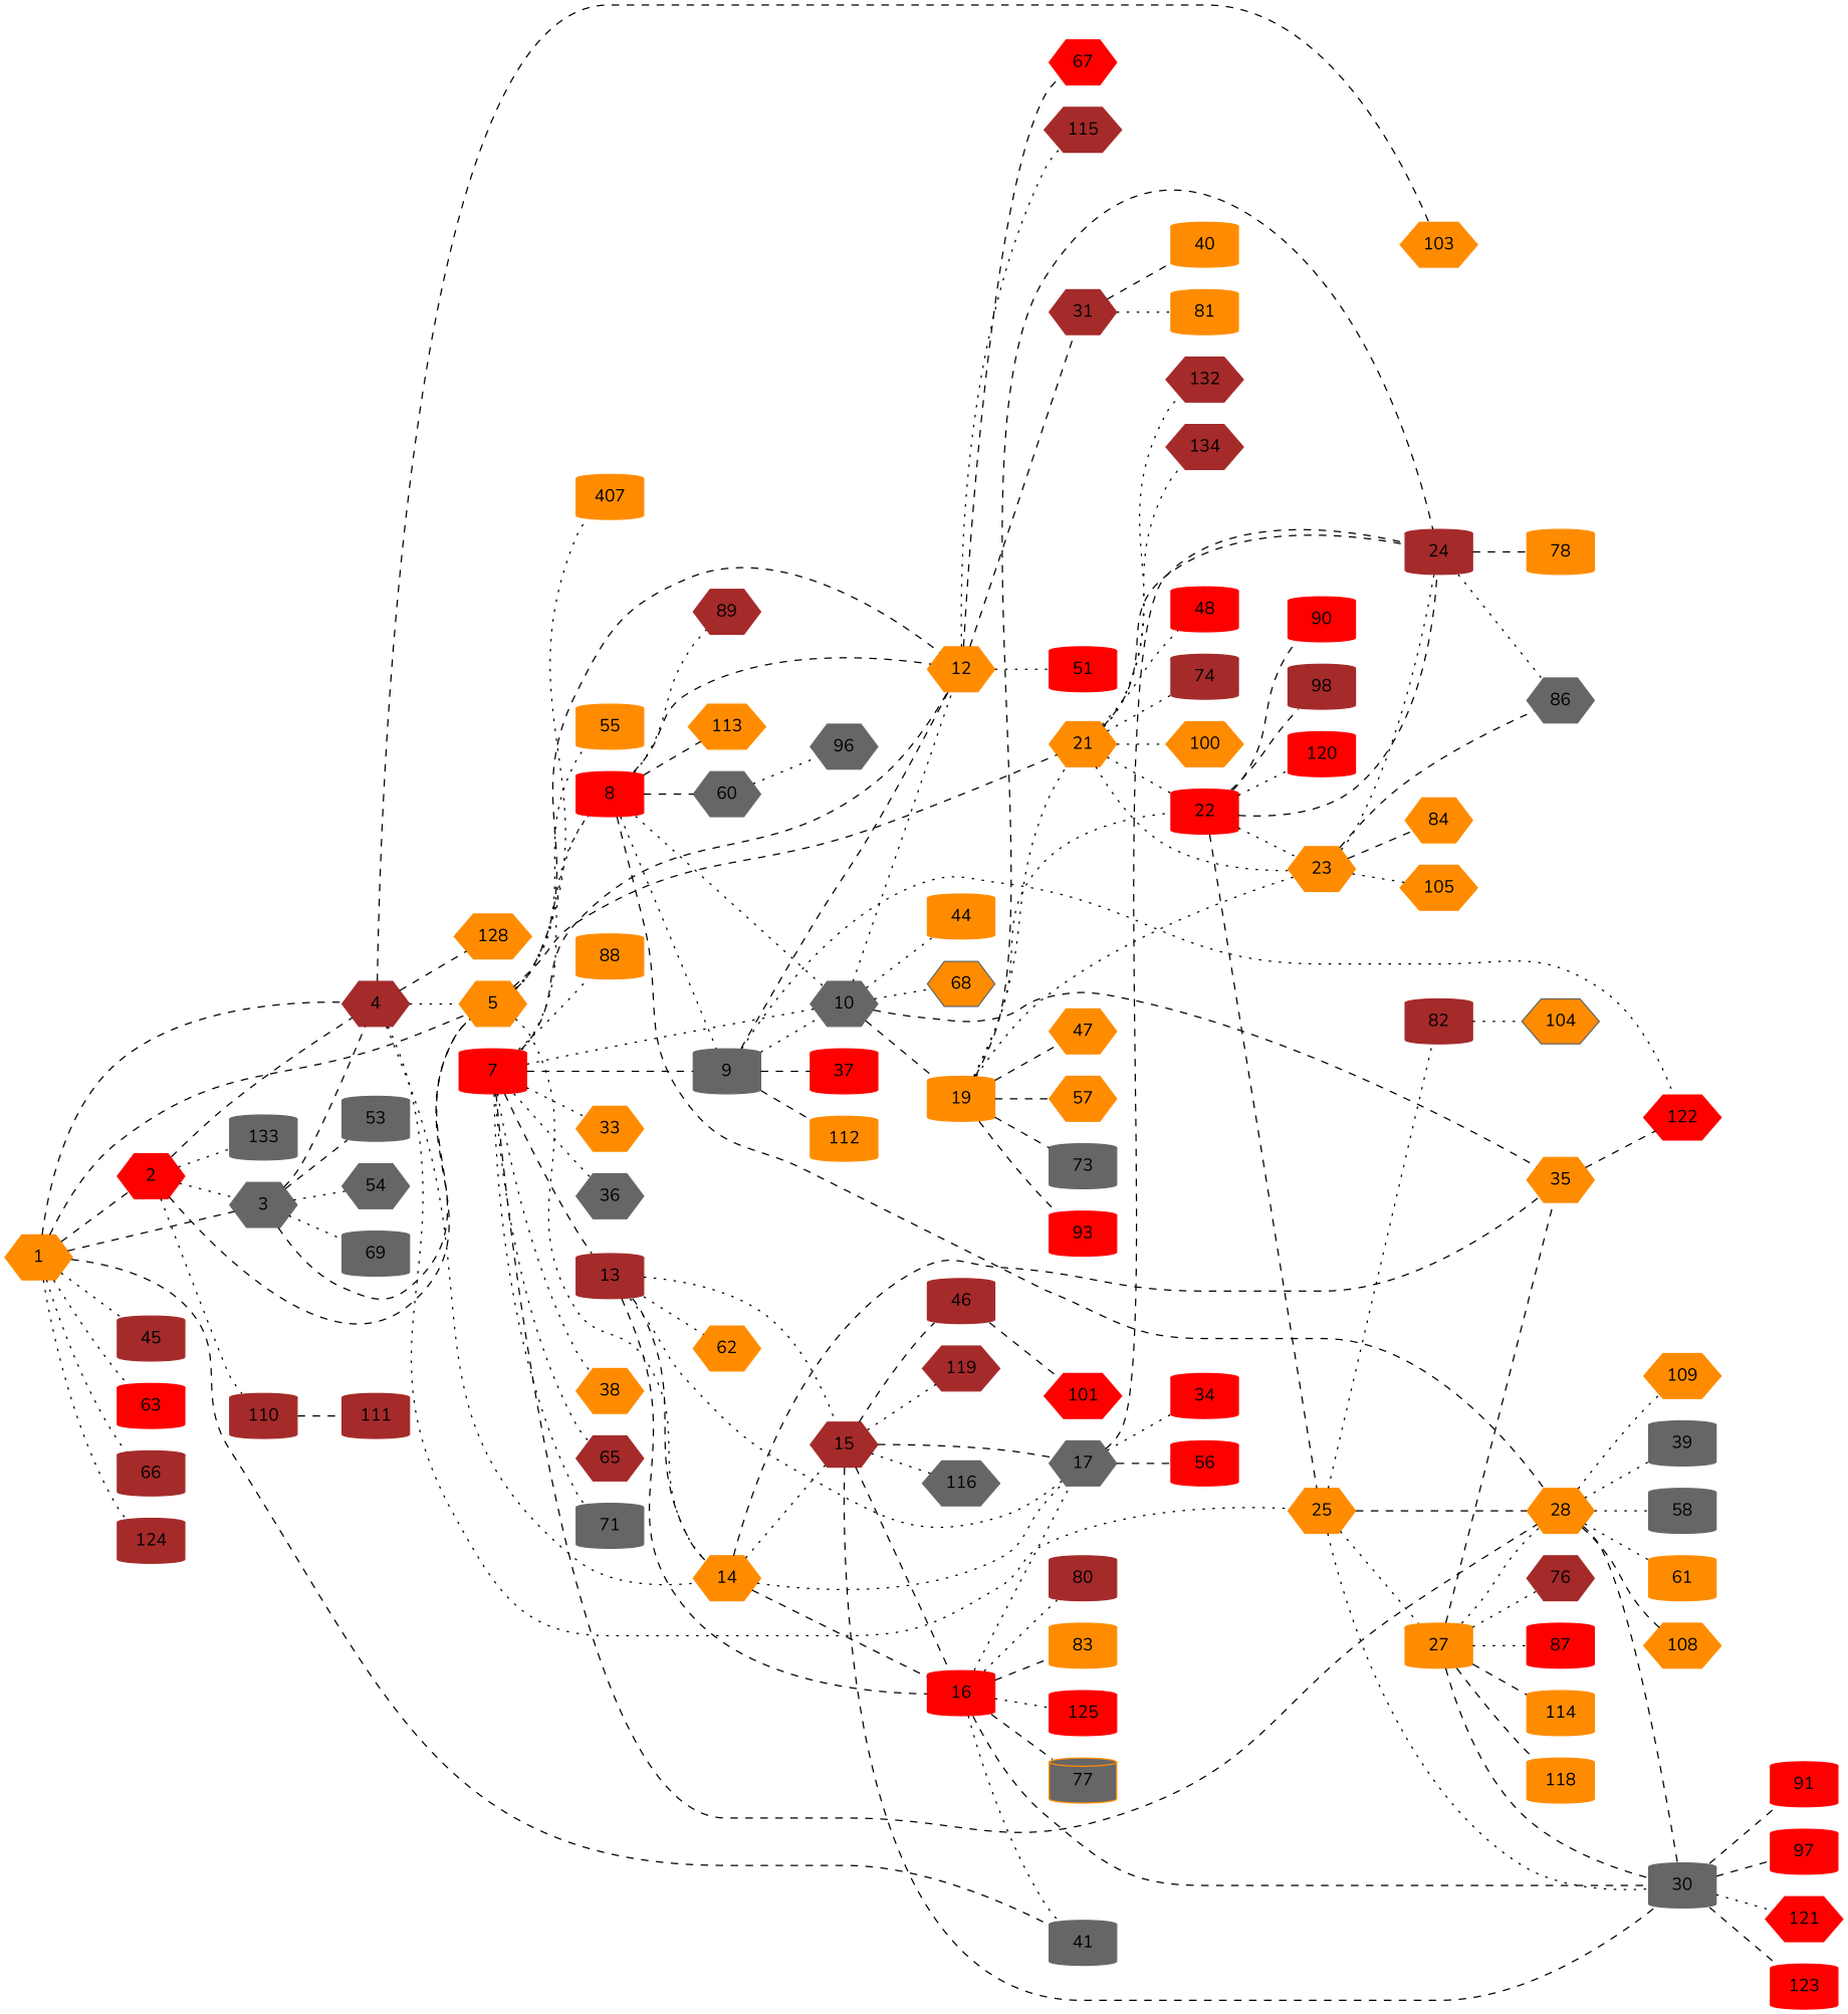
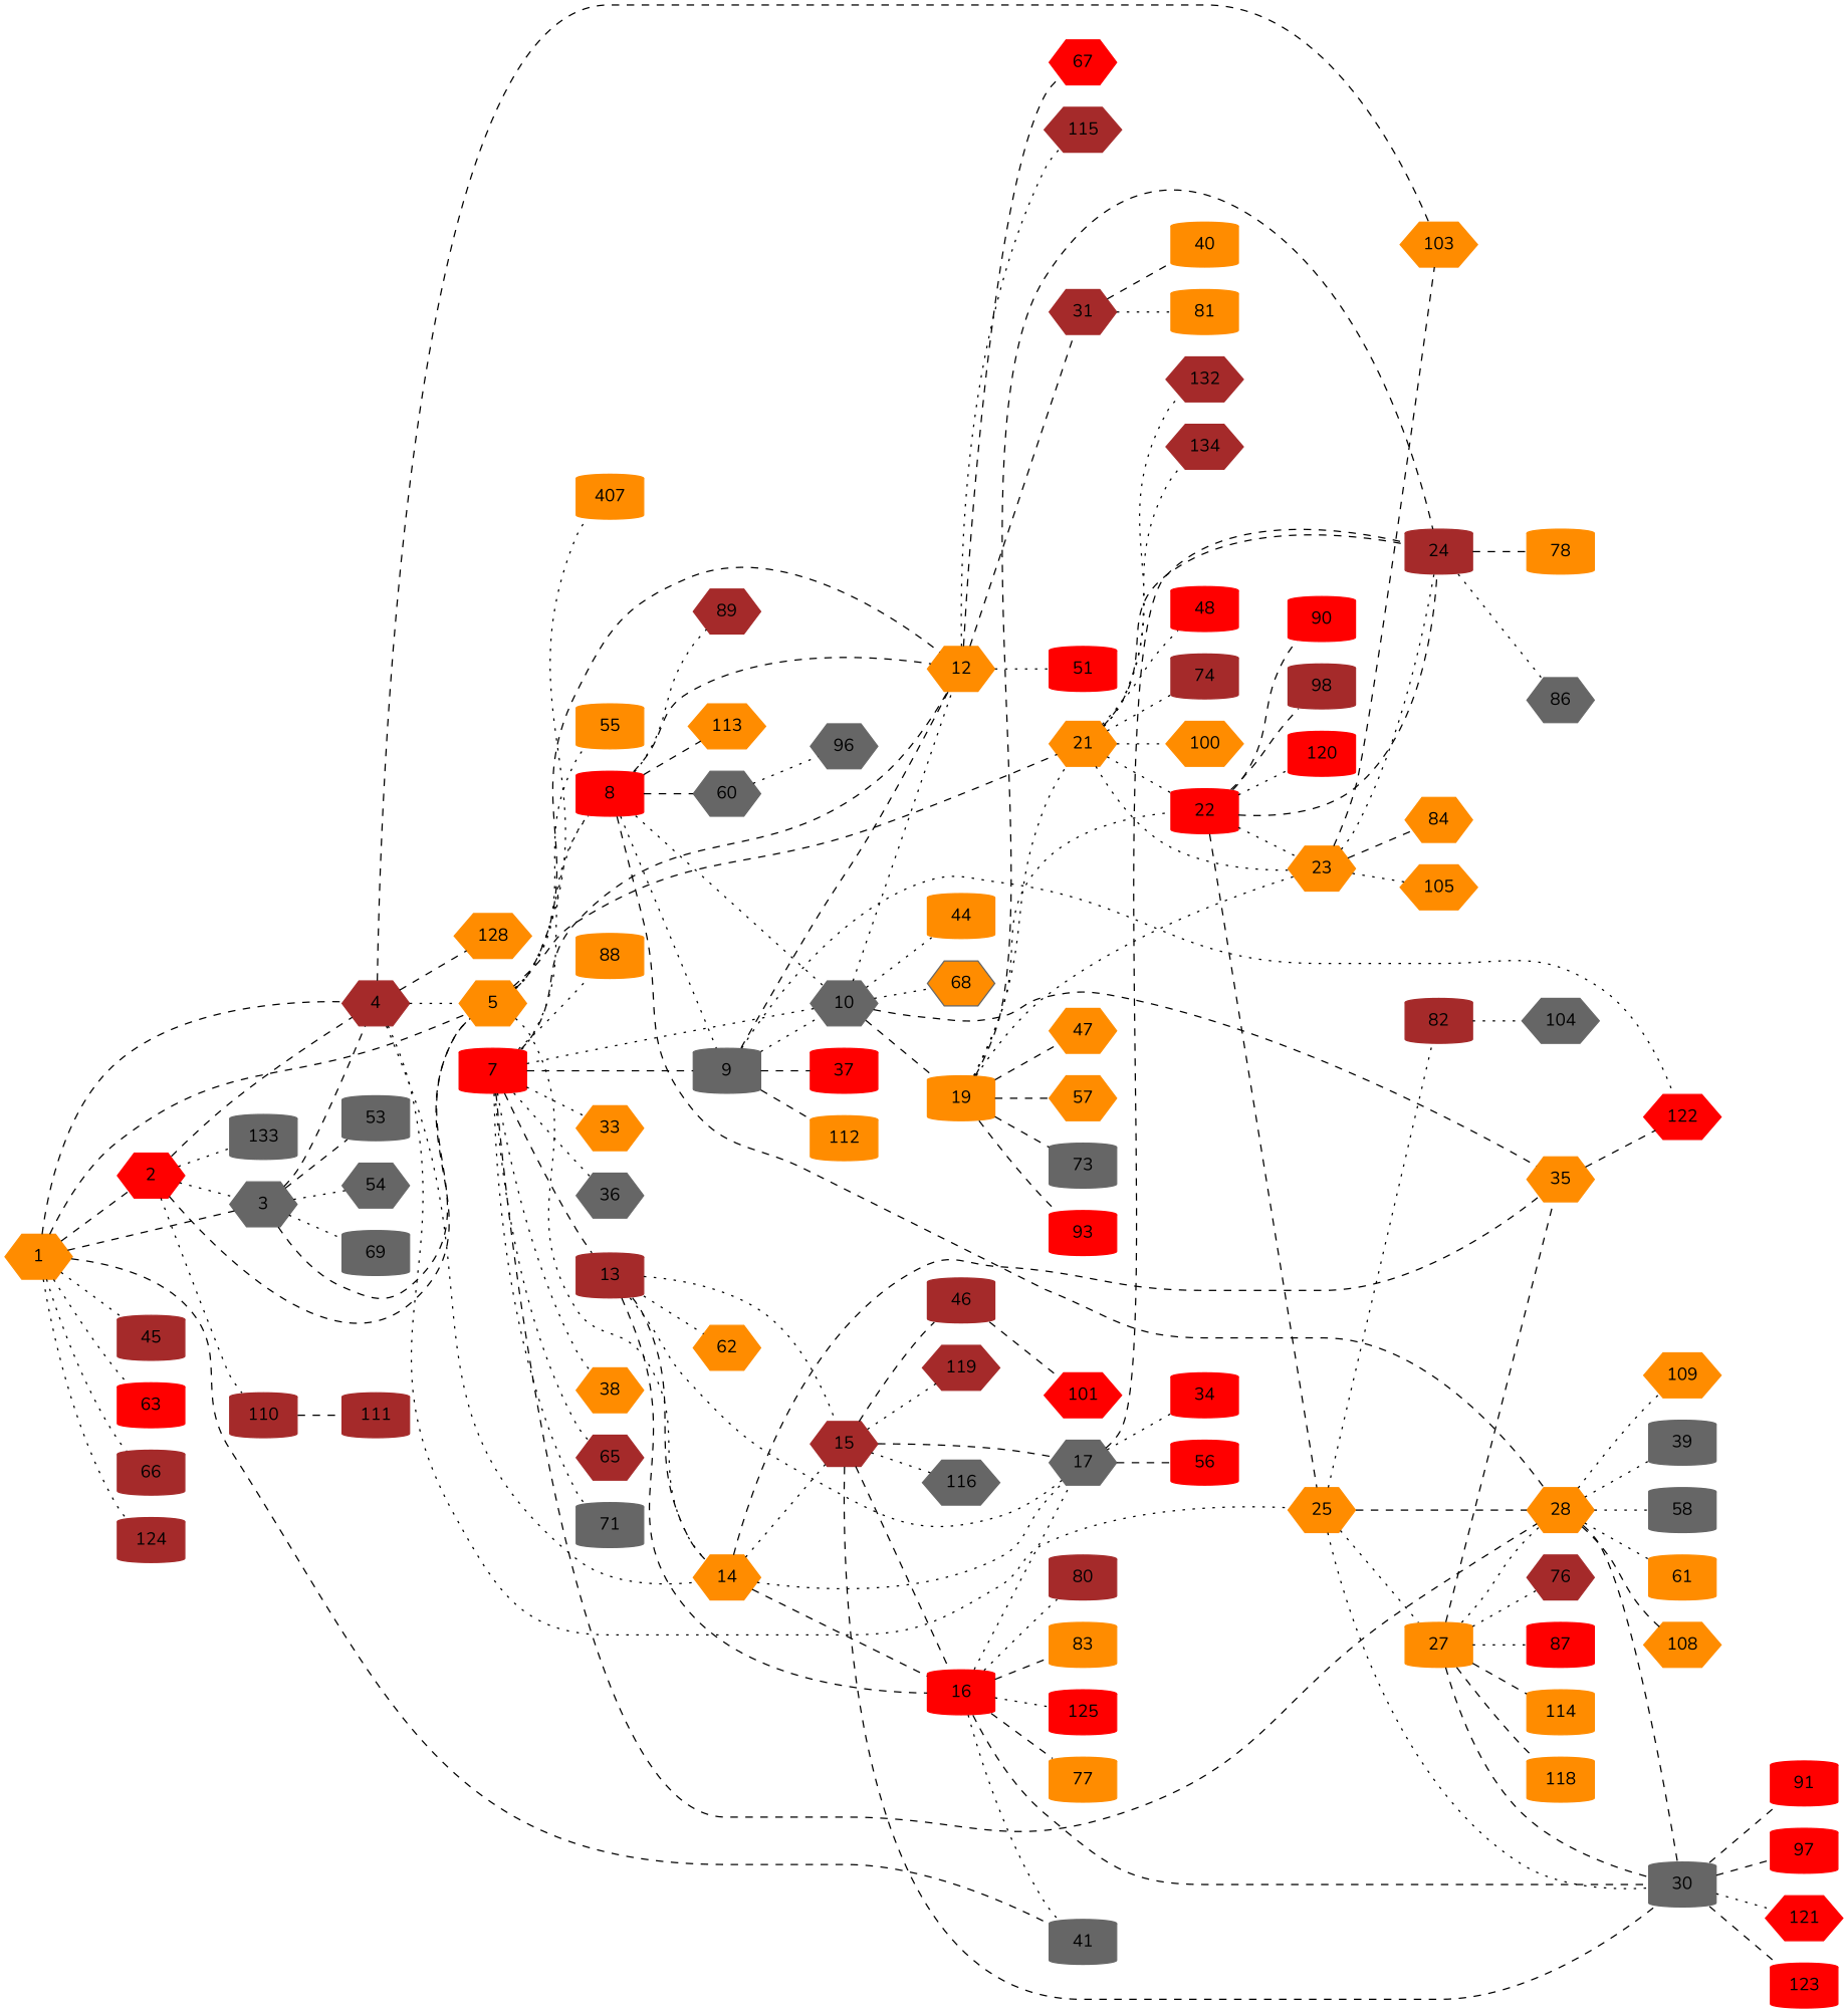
  graph {
    fontname=Nunito
    rankdir=LR
    node [color=darkorange fontname=Nunito shape=cylinder style=filled]
    edge [fontname=Nunito style=dotted]
    1 [shape=hexagon super="+52"]
    2 [color=red shape=hexagon super="+92"]
    3 [color=gray40 shape=hexagon super="+130"]
    4 [color=brown shape=hexagon super="+6"]
    5 [shape=hexagon super="+50"]
    41 [color=gray40 super="+129"]
    45 [color=brown]
    63 [color=red]
    66 [color=brown]
    124 [color=brown]
    110 [color=brown]
    133 [color=gray40]
    53 [color=gray40]
    54 [color=gray40 shape=hexagon]
    69 [color=gray40]
    14 [shape=hexagon super="+72"]
    25 [shape=hexagon super="+26"]
    103 [shape=hexagon]
    128 [shape=hexagon]
    8 [color=red super="+126"]
    12 [shape=hexagon super="+42"]
    21 [shape=hexagon super="+127"]
    55
    n24 [label=407]
    111 [color=brown]
    35 [shape=hexagon super="+70"]
    15 [color=brown shape=hexagon super="+18"]
    16 [color=red super="+95"]
    17 [color=gray40 shape=hexagon super="+94"]
    28 [shape=hexagon super="+29"]
    30 [color=gray40 super="+64"]
    27 [super="+85"]
    82 [color=brown]
    9 [color=gray40 super="+49"]
    10 [color=gray40 shape=hexagon super="+102"]
    60 [color=gray40 shape=hexagon]
    89 [color=brown shape=hexagon]
    113 [shape=hexagon]
    31 [color=brown shape=hexagon super="+32"]
    51 [color=red]
    67 [color=red shape=hexagon]
    115 [color=brown shape=hexagon]
    24 [color=brown super="+117"]
    22 [color=red super="+59"]
    23 [shape=hexagon super="+75"]
    48 [color=red]
    74 [color=brown]
    100 [shape=hexagon]
    132 [color=brown shape=hexagon]
    134 [color=brown shape=hexagon]
    7 [color=red super="+11"]
    13 [color=brown]
    33 [shape=hexagon]
    36 [color=gray40 shape=hexagon]
    38 [shape=hexagon]
    65 [color=brown shape=hexagon super="+79"]
    71 [color=gray40]
    88
    37 [color=red super="+43"]
    112
    122 [color=red shape=hexagon]
    19 [super="+20"]
    44
    68 [color=gray40 fillcolor=darkorange shape=hexagon]
    62 [shape=hexagon]
    39 [color=gray40]
    58 [color=gray40]
    61
    108 [shape=hexagon]
    109 [shape=hexagon]
    96 [color=gray40 shape=hexagon]
    47 [shape=hexagon]
    57 [shape=hexagon]
    73 [color=gray40]
    93 [color=red]
    40
    81
    46 [color=brown super="+106"]
    116 [color=gray40 shape=hexagon]
    119 [color=brown shape=hexagon]
-   77 [fillcolor=gray40]
+   77
    80 [color=brown]
    83
    125 [color=red]
    34 [color=red]
    56 [color=red]
    91 [color=red]
    97 [color=red]
    121 [color=red shape=hexagon]
    123 [color=red]
    101 [color=red shape=hexagon]
    78
    86 [color=gray40 shape=hexagon]
    90 [color=red super="+99"]
    98 [color=brown super="+131"]
    120 [color=red]
    84 [shape=hexagon]
    105 [shape=hexagon]
    76 [color=brown shape=hexagon]
    87 [color=red]
    114
    118
-   104 [color=gray40 shape=hexagon fillcolor=darkorange]
+   104 [color=gray40 shape=hexagon]
    1 -- 2 [style=dashed]
    1 -- 3 [style=dashed]
    1 -- 4 [style=dashed weight=2]
    1 -- 5 [style=dashed]
    1 -- 41 [style=dashed]
    1 -- 45
    1 -- 63
    1 -- 66
    1 -- 124
    2 -- 3
    2 -- 4 [style=dashed weight=2]
    2 -- 5 [style=dashed]
    2 -- 110
    2 -- 133
    3 -- 4 [style=dashed weight=2]
    3 -- 5 [style=dashed]
    3 -- 53 [style=dashed]
    3 -- 54
    3 -- 69
    4 -- 5 [weight=2]
    4 -- 14
    4 -- 25
    4 -- 103 [style=dashed]
    4 -- 128 [style=dashed]
    5 -- 14
    5 -- 8
    5 -- 12 [style=dashed]
    5 -- 21 [style=dashed]
    5 -- 55
    5 -- n24
    110 -- 111 [style=dashed]
    14 -- 35 [style=dashed]
    14 -- 15 [weight=2]
    14 -- 16 [style=dashed]
    14 -- 17
    25 -- 28 [style=dashed weight=4]
    25 -- 30 [weight=2]
    25 -- 27 [weight=2]
    25 -- 82
    8 -- 12 [style=dashed]
    8 -- 28 [style=dashed]
    8 -- 9
    8 -- 10
    8 -- 60 [style=dashed]
    8 -- 89
    8 -- 113 [style=dashed]
    12 -- 31 [style=dashed]
    12 -- 51
    12 -- 67 [style=dashed]
    12 -- 115
    21 -- 24 [style=dashed]
    21 -- 22
    21 -- 23
    21 -- 48
    21 -- 74
    21 -- 100
    21 -- 132
    21 -- 134
    35 -- 122 [style=dashed]
    15 -- 16 [style=dashed weight=2]
    15 -- 17 [style=dashed weight=2]
    15 -- 30 [style=dashed]
    15 -- 46 [style=dashed]
    15 -- 116
    15 -- 119
    16 -- 41
    16 -- 17
    16 -- 30 [style=dashed]
    16 -- 77 [style=dashed]
    16 -- 80
    16 -- 83 [style=dashed]
    16 -- 125
    17 -- 24 [style=dashed]
    17 -- 34
    17 -- 56 [style=dashed]
    28 -- 30 [style=dashed weight=2]
    28 -- 39
    28 -- 58
    28 -- 61
    28 -- 108 [style=dashed]
    28 -- 109
    30 -- 91 [style=dashed]
    30 -- 97 [style=dashed]
    30 -- 121
    30 -- 123 [style=dashed]
    27 -- 35 [style=dashed]
    27 -- 28 [weight=2]
    27 -- 30 [style=dashed]
    27 -- 76
    27 -- 87
    27 -- 114 [style=dashed]
    27 -- 118 [style=dashed]
    82 -- 104
    9 -- 12 [style=dashed]
    9 -- 10
    9 -- 37 [style=dashed]
    9 -- 112 [style=dashed]
    9 -- 122
    10 -- 12
    10 -- 35 [style=dashed]
    10 -- 19 [style=dashed]
    10 -- 44
    10 -- 68
    60 -- 96
    31 -- 40 [style=dashed]
    31 -- 81
    24 -- 78 [style=dashed]
    24 -- 86
    22 -- 25 [style=dashed]
    22 -- 24 [style=dashed]
    22 -- 23
    22 -- 90 [style=dashed]
    22 -- 98 [style=dashed]
    22 -- 120
-   23 -- 86 [style=dashed]
+   23 -- 103 [style=dashed]
    23 -- 24
    23 -- 84 [style=dashed]
    23 -- 105
    7 -- 8 [weight=2]
    7 -- 12 [style=dashed weight=2]
    7 -- 28 [style=dashed]
    7 -- 9 [style=dashed weight=2]
    7 -- 10 [weight=2]
    7 -- 13 [style=dashed]
    7 -- 33
    7 -- 36
    7 -- 38
    7 -- 65
    7 -- 71
    7 -- 88
    13 -- 14 [style=dashed]
    13 -- 15 [weight=2]
    13 -- 16 [style=dashed]
    13 -- 17
    13 -- 62
    19 -- 21 [weight=2]
    19 -- 24 [style=dashed weight=2]
    19 -- 22 [weight=2]
    19 -- 23 [weight=2]
    19 -- 47 [style=dashed]
    19 -- 57 [style=dashed]
    19 -- 73 [style=dashed]
    19 -- 93 [style=dashed]
    46 -- 101 [style=dashed]
  }
